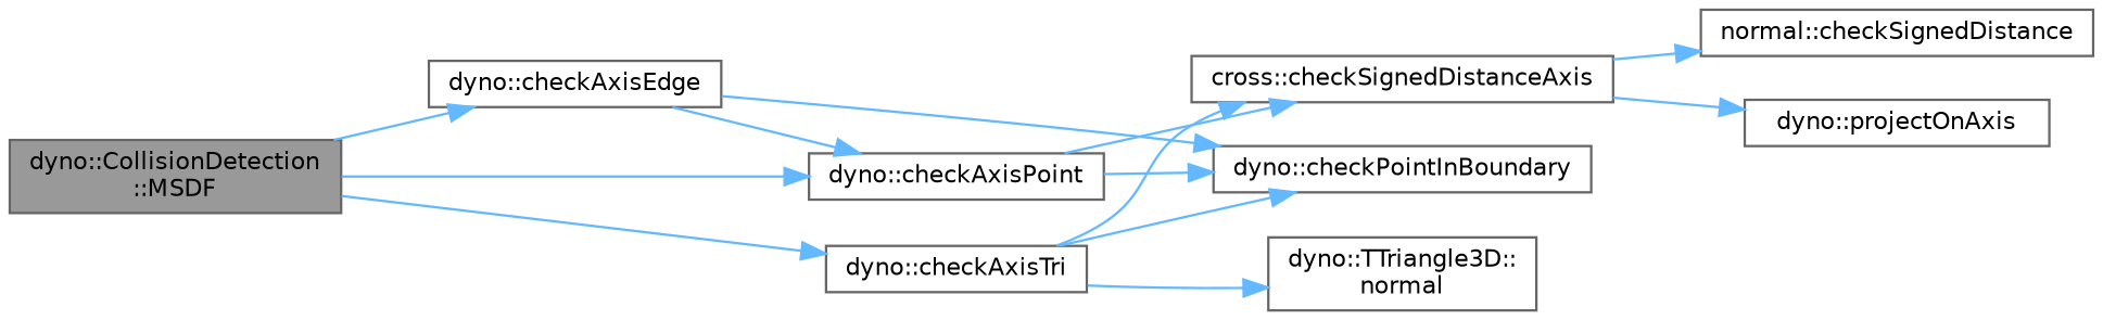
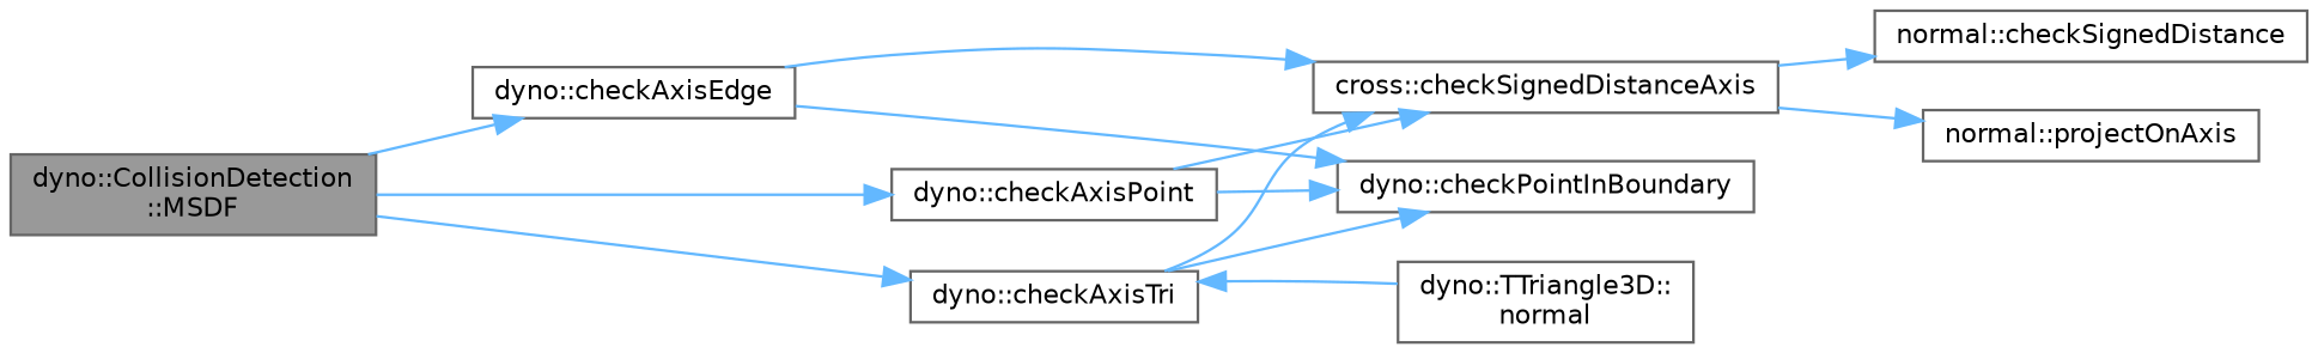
  digraph {
    rankdir=LR
    node [color=grey40 fillcolor=white fontname=Helvetica fontsize=10 shape=box style=filled]
    edge [color=steelblue1 fontname=Helvetica fontsize=10 labelfontname=Helvetica labelfontsize=10 style=solid]
    n1 [color=gray40 fillcolor=grey60 fontcolor=black height=0.2 label="dyno::CollisionDetection\l::MSDF" width=0.4]
    n2 [height=0.2 label="dyno::checkAxisEdge" width=0.4]
    n3 [height=0.2 label="dyno::checkAxisPoint" width=0.4]
    n4 [height=0.2 label="dyno::checkAxisTri" width=0.4]
    n5 [height=0.2 label="dyno::checkPointInBoundary" width=0.4]
    n6 [height=0.2 label="cross::checkSignedDistanceAxis" width=0.4]
    n7 [height=0.2 label="dyno::TTriangle3D::\lnormal" width=0.4]
    n8 [height=0.2 label="normal::checkSignedDistance" width=0.4]
-   n9 [height=0.2 label="dyno::projectOnAxis" width=0.4]
+   n9 [height=0.2 label="normal::projectOnAxis" width=0.4]
    n1 -> n2
    n1 -> n3
    n1 -> n4
    n2 -> n5
-   n2 -> n3
+   n2 -> n6
    n3 -> n5
    n3 -> n6
    n4 -> n5
    n4 -> n6
-   n4 -> n7
+   n7 -> n4
    n6 -> n8
    n6 -> n9
  }
